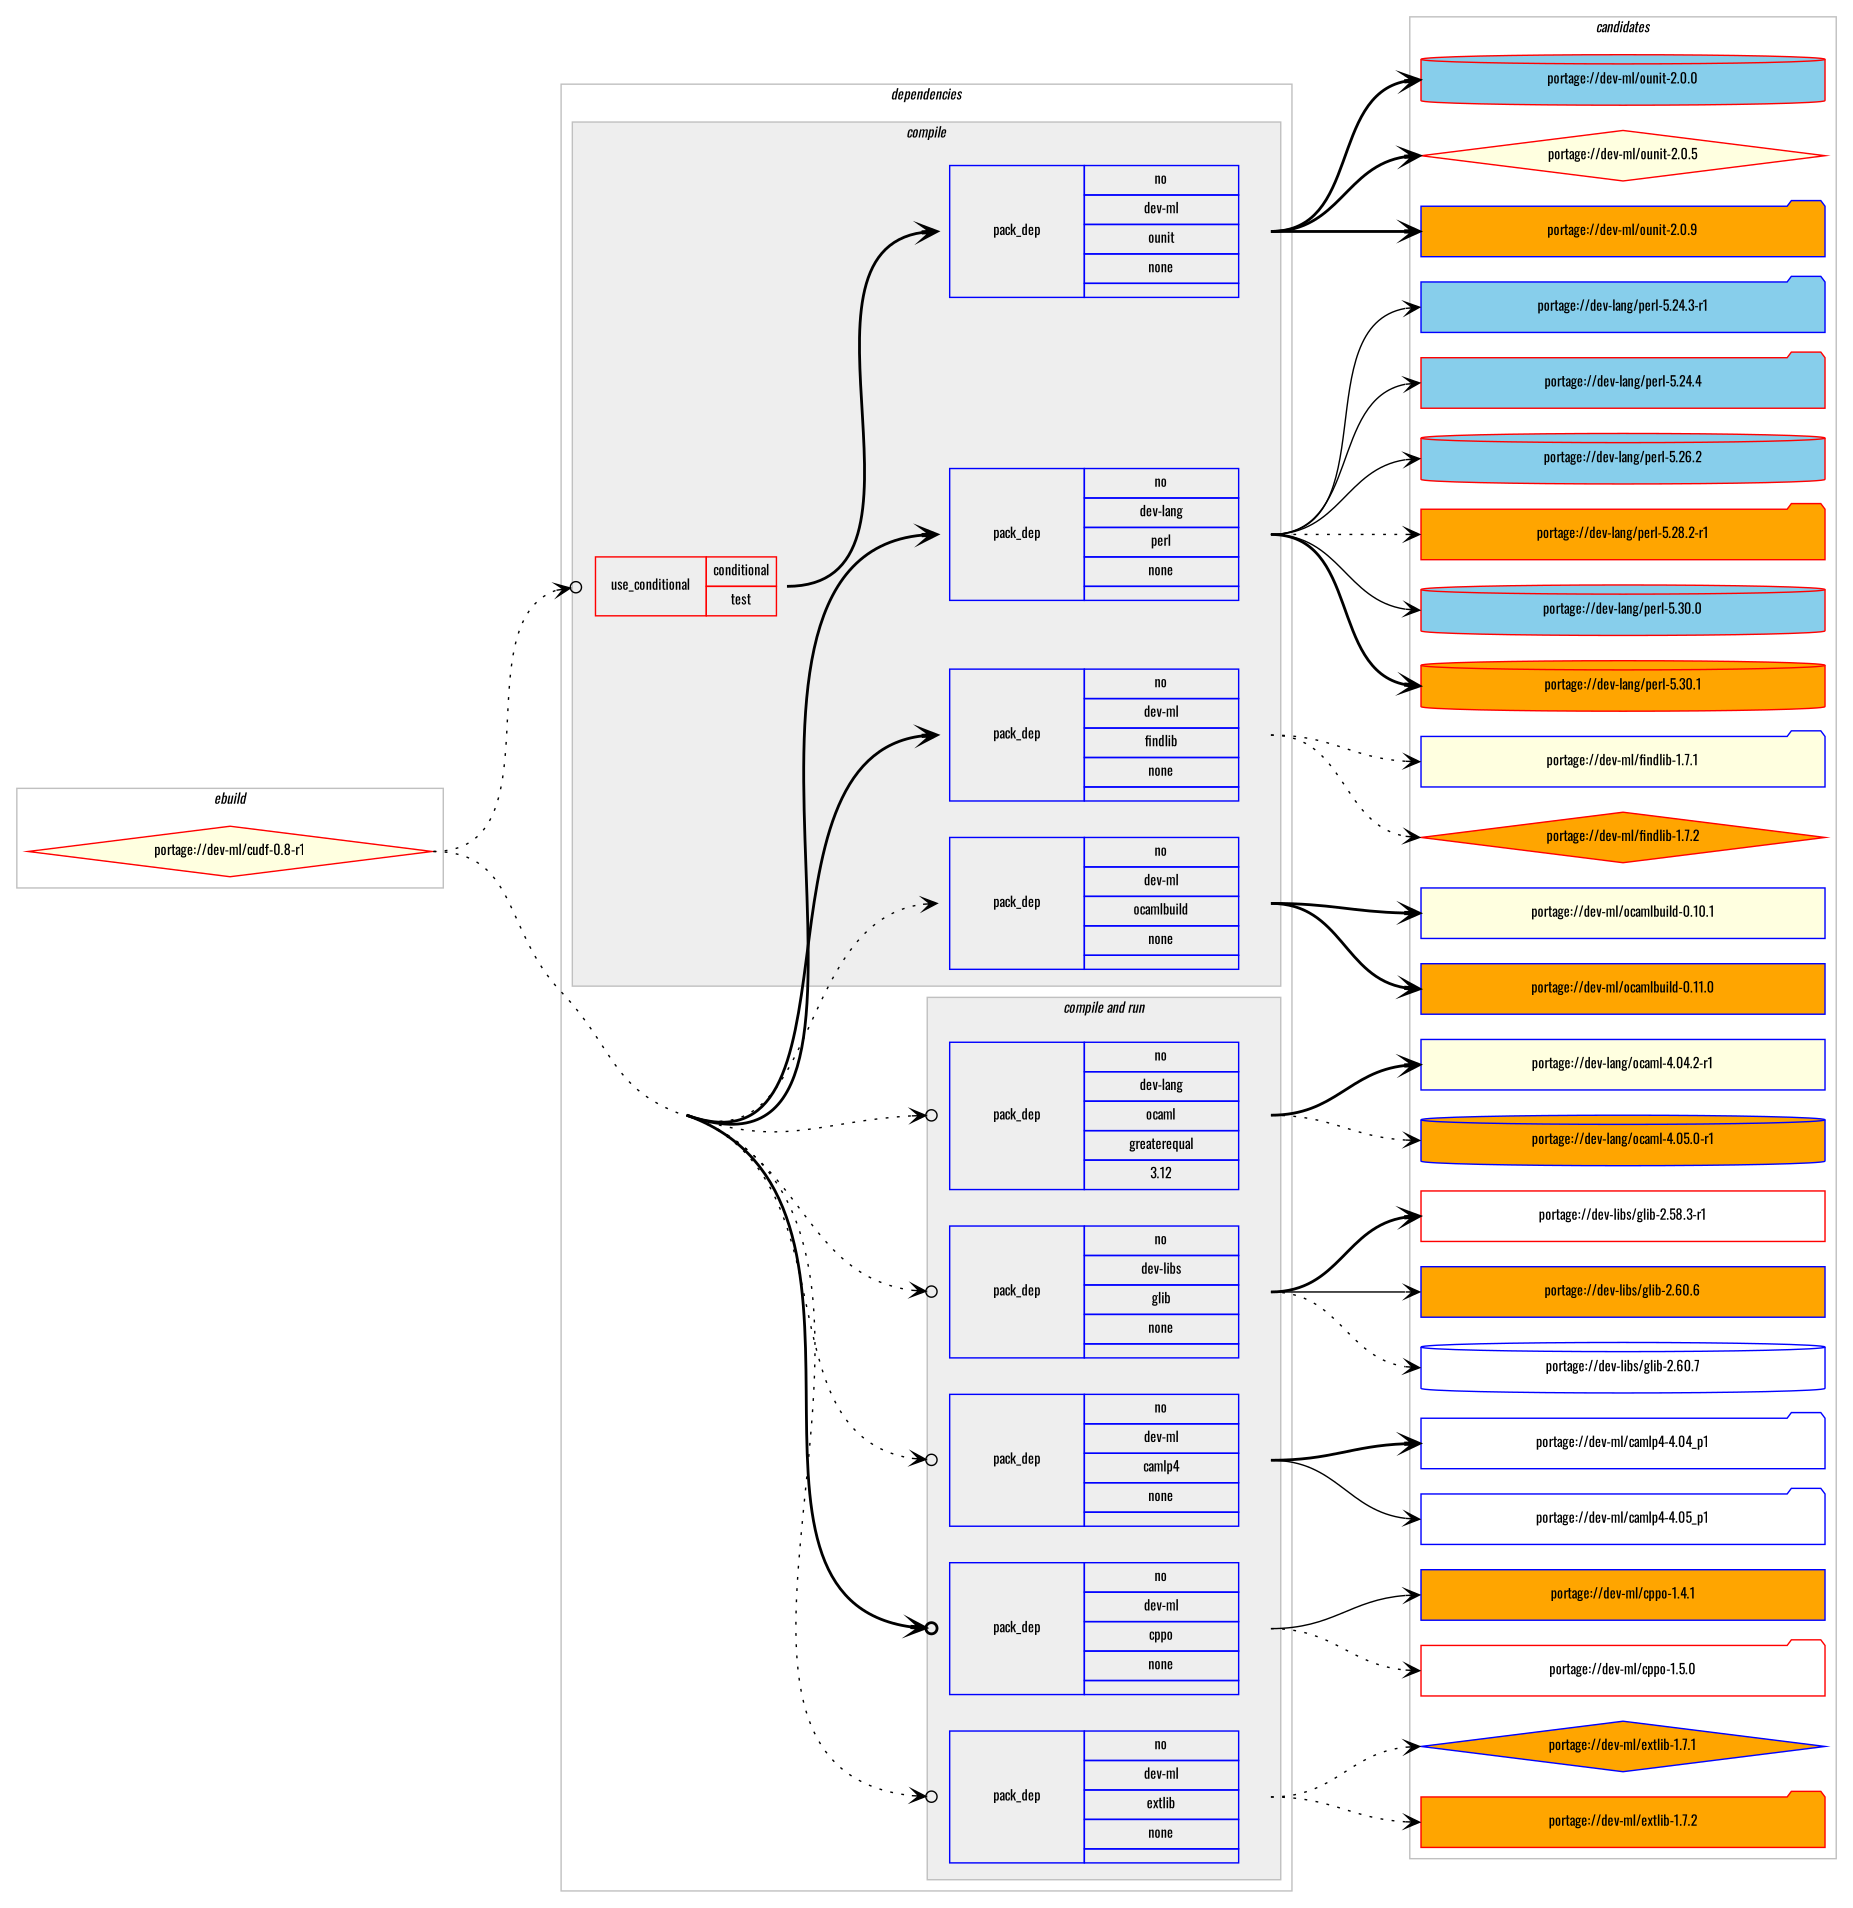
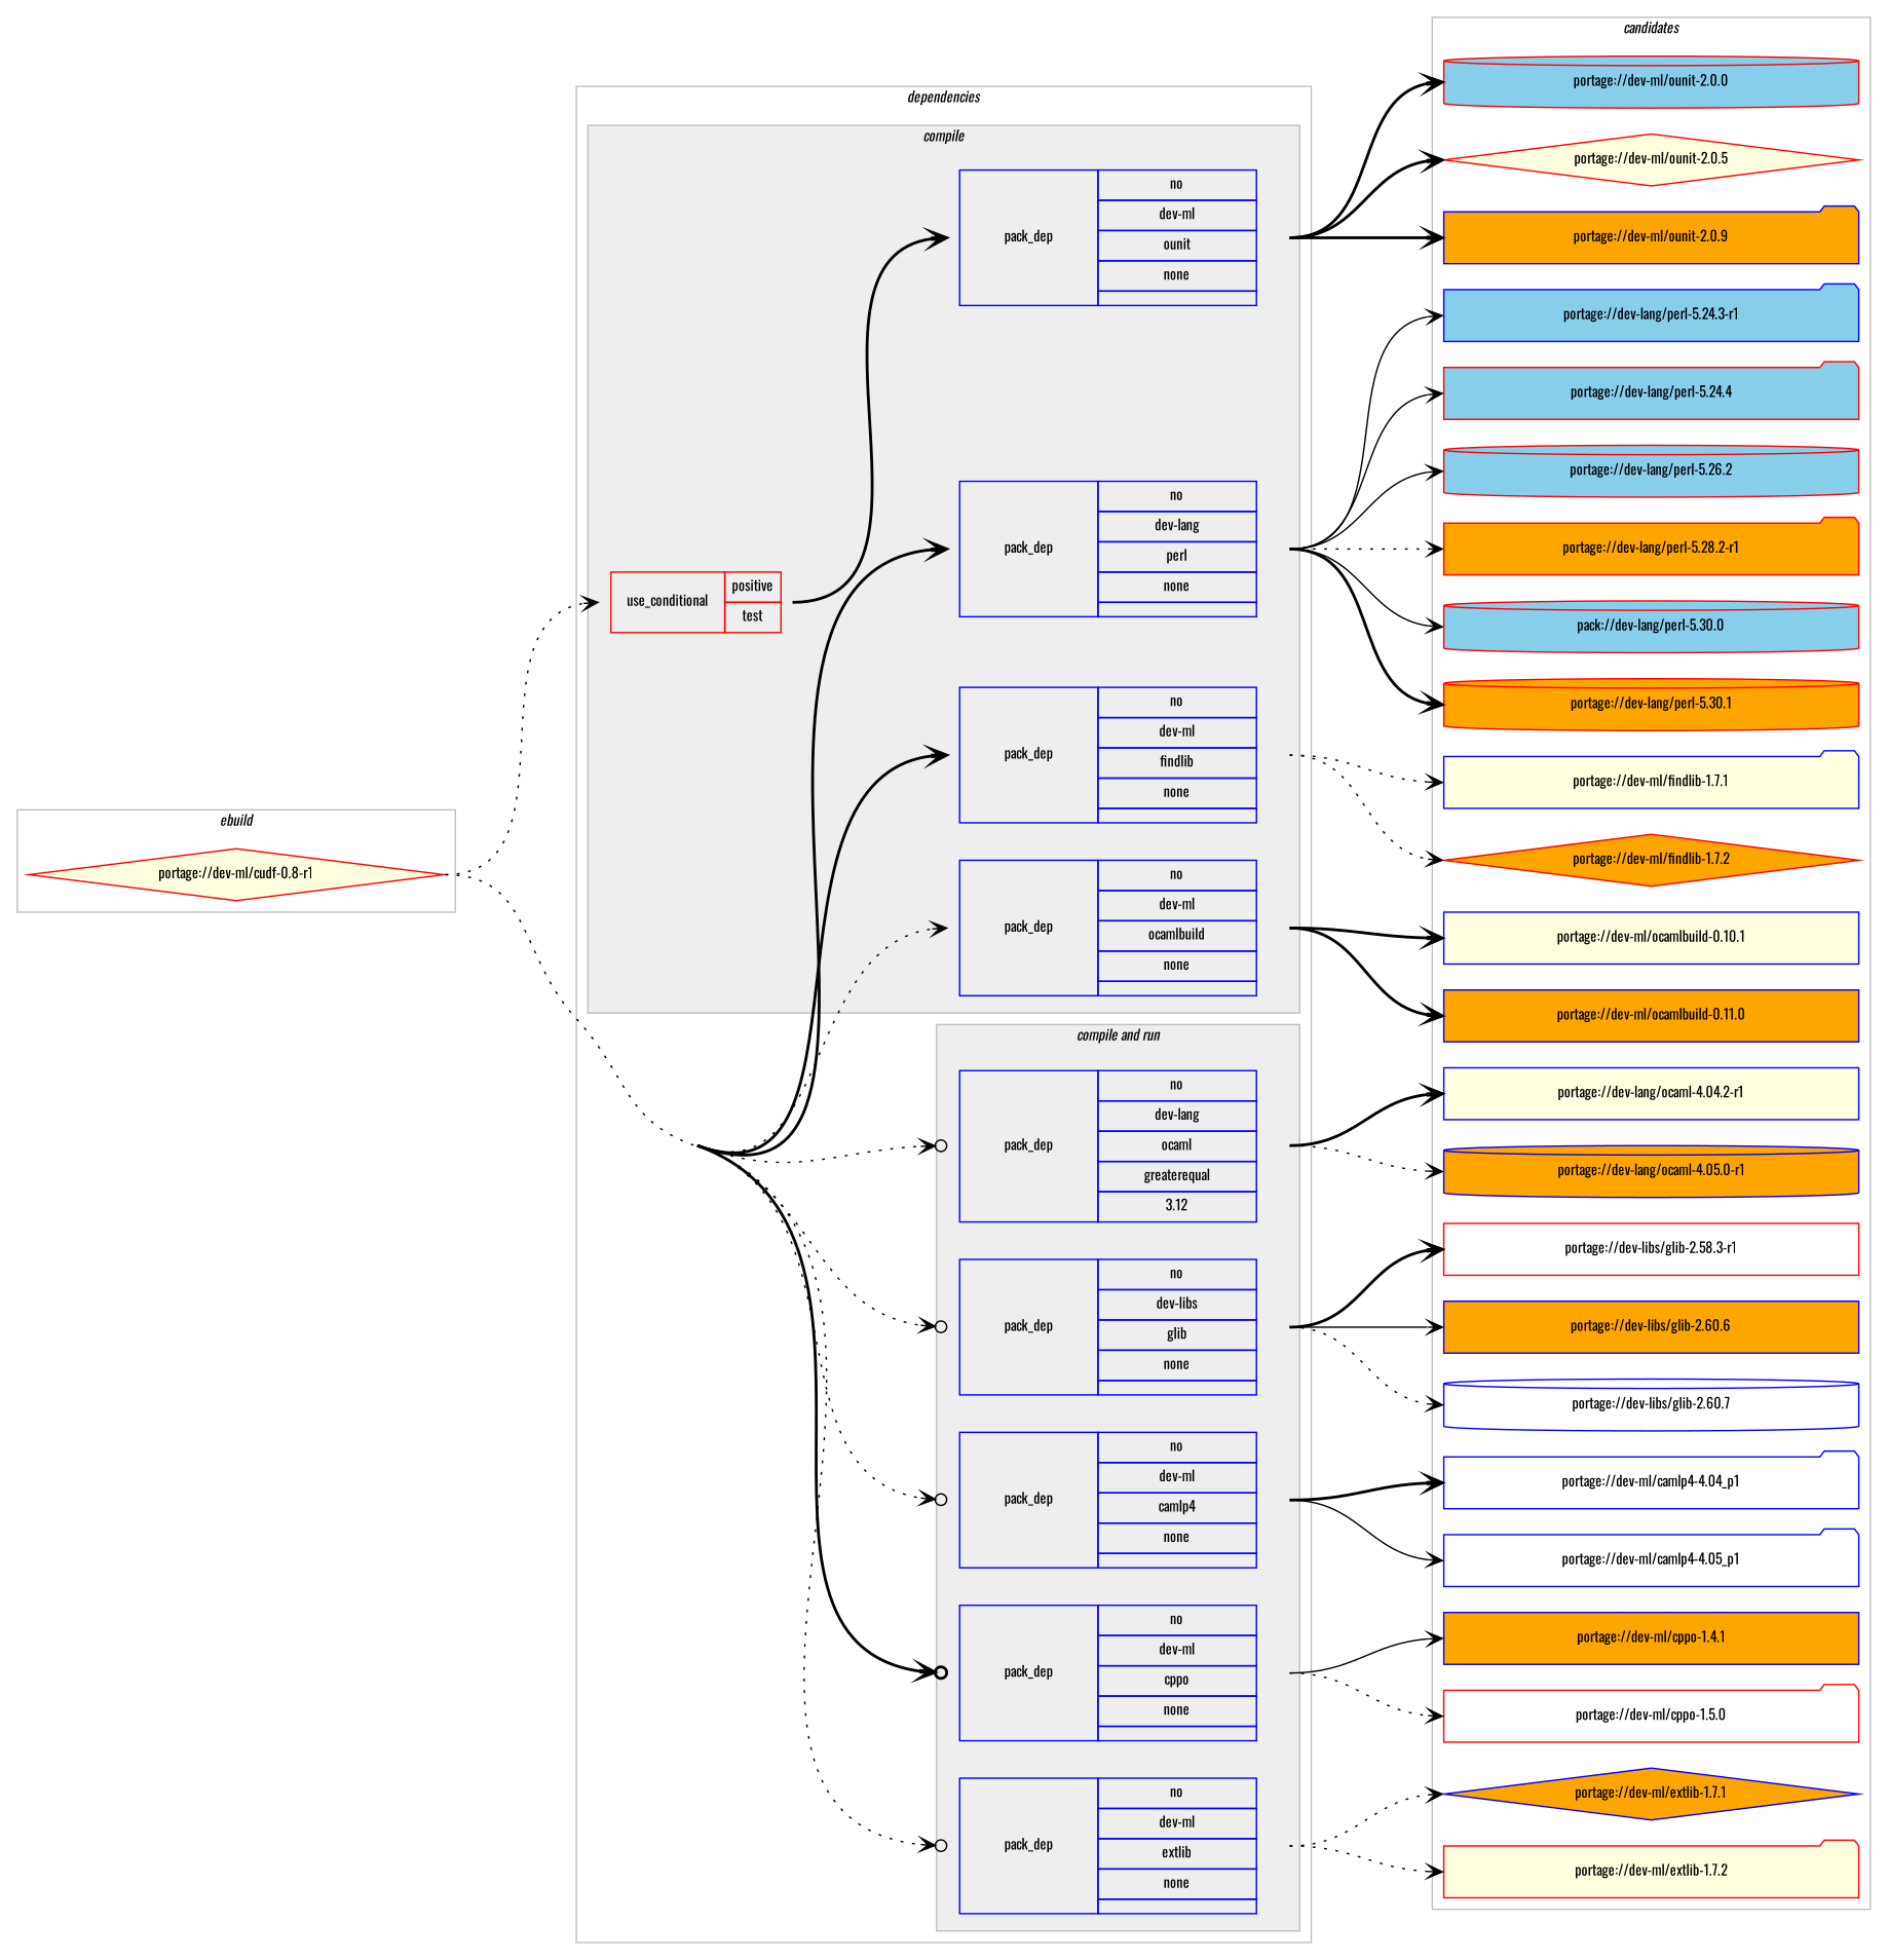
  digraph {
    compound=true
    concentrate=true
    fontname=Oswald
    fontsize=10
    newrank=true
    rankdir=LR
    ranksep=1.5
    node [color=blue fontname=Oswald fontsize=10 shape=none style=filled]
    edge [arrowhead=vee fontname=Oswald headport=w style=dotted tailport=e weight=100]
    n1 [color=red fillcolor=lightyellow label="portage://dev-ml/cudf-0.8-r1" shape=diamond width=4]
    n2 [label=<<TABLE BORDER="0" CELLBORDER="1" CELLSPACING="0" CELLPADDING="4" WIDTH="220"><TR><TD ROWSPAN="6" CELLPADDING="30">pack_dep</TD></TR><TR><TD WIDTH="110">no</TD></TR><TR><TD>dev-ml</TD></TR><TR><TD>ounit</TD></TR><TR><TD>none</TD></TR><TR><TD></TD></TR></TABLE>> style=""]
-   n3 [color=red label=<<TABLE BORDER="0" CELLBORDER="1" CELLSPACING="0" CELLPADDING="4"><TR><TD ROWSPAN="3" CELLPADDING="10">use_conditional</TD></TR><TR><TD>conditional</TD></TR><TR><TD>test</TD></TR></TABLE>> style=""]
+   n3 [color=red label=<<TABLE BORDER="0" CELLBORDER="1" CELLSPACING="0" CELLPADDING="4"><TR><TD ROWSPAN="3" CELLPADDING="10">use_conditional</TD></TR><TR><TD>positive</TD></TR><TR><TD>test</TD></TR></TABLE>> style=""]
    n4 [label=<<TABLE BORDER="0" CELLBORDER="1" CELLSPACING="0" CELLPADDING="4" WIDTH="220"><TR><TD ROWSPAN="6" CELLPADDING="30">pack_dep</TD></TR><TR><TD WIDTH="110">no</TD></TR><TR><TD>dev-lang</TD></TR><TR><TD>perl</TD></TR><TR><TD>none</TD></TR><TR><TD></TD></TR></TABLE>> style=""]
    n5 [label=<<TABLE BORDER="0" CELLBORDER="1" CELLSPACING="0" CELLPADDING="4" WIDTH="220"><TR><TD ROWSPAN="6" CELLPADDING="30">pack_dep</TD></TR><TR><TD WIDTH="110">no</TD></TR><TR><TD>dev-ml</TD></TR><TR><TD>findlib</TD></TR><TR><TD>none</TD></TR><TR><TD></TD></TR></TABLE>> style=""]
    n6 [label=<<TABLE BORDER="0" CELLBORDER="1" CELLSPACING="0" CELLPADDING="4" WIDTH="220"><TR><TD ROWSPAN="6" CELLPADDING="30">pack_dep</TD></TR><TR><TD WIDTH="110">no</TD></TR><TR><TD>dev-ml</TD></TR><TR><TD>ocamlbuild</TD></TR><TR><TD>none</TD></TR><TR><TD></TD></TR></TABLE>> style=""]
    n7 [label=<<TABLE BORDER="0" CELLBORDER="1" CELLSPACING="0" CELLPADDING="4" WIDTH="220"><TR><TD ROWSPAN="6" CELLPADDING="30">pack_dep</TD></TR><TR><TD WIDTH="110">no</TD></TR><TR><TD>dev-lang</TD></TR><TR><TD>ocaml</TD></TR><TR><TD>greaterequal</TD></TR><TR><TD>3.12</TD></TR></TABLE>> style=""]
    n8 [label=<<TABLE BORDER="0" CELLBORDER="1" CELLSPACING="0" CELLPADDING="4" WIDTH="220"><TR><TD ROWSPAN="6" CELLPADDING="30">pack_dep</TD></TR><TR><TD WIDTH="110">no</TD></TR><TR><TD>dev-libs</TD></TR><TR><TD>glib</TD></TR><TR><TD>none</TD></TR><TR><TD></TD></TR></TABLE>> style=""]
    n9 [label=<<TABLE BORDER="0" CELLBORDER="1" CELLSPACING="0" CELLPADDING="4" WIDTH="220"><TR><TD ROWSPAN="6" CELLPADDING="30">pack_dep</TD></TR><TR><TD WIDTH="110">no</TD></TR><TR><TD>dev-ml</TD></TR><TR><TD>camlp4</TD></TR><TR><TD>none</TD></TR><TR><TD></TD></TR></TABLE>> style=""]
    n10 [label=<<TABLE BORDER="0" CELLBORDER="1" CELLSPACING="0" CELLPADDING="4" WIDTH="220"><TR><TD ROWSPAN="6" CELLPADDING="30">pack_dep</TD></TR><TR><TD WIDTH="110">no</TD></TR><TR><TD>dev-ml</TD></TR><TR><TD>cppo</TD></TR><TR><TD>none</TD></TR><TR><TD></TD></TR></TABLE>> style=""]
    n11 [label=<<TABLE BORDER="0" CELLBORDER="1" CELLSPACING="0" CELLPADDING="4" WIDTH="220"><TR><TD ROWSPAN="6" CELLPADDING="30">pack_dep</TD></TR><TR><TD WIDTH="110">no</TD></TR><TR><TD>dev-ml</TD></TR><TR><TD>extlib</TD></TR><TR><TD>none</TD></TR><TR><TD></TD></TR></TABLE>> style=""]
    n12 [color=red fillcolor=skyblue label="portage://dev-ml/ounit-2.0.0" shape=cylinder width=4]
    n13 [color=red fillcolor=lightyellow label="portage://dev-ml/ounit-2.0.5" shape=diamond width=4]
    n14 [fillcolor=orange label="portage://dev-ml/ounit-2.0.9" shape=folder width=4]
    n15 [fillcolor=skyblue label="portage://dev-lang/perl-5.24.3-r1" shape=folder width=4]
    n16 [color=red fillcolor=skyblue label="portage://dev-lang/perl-5.24.4" shape=folder width=4]
    n17 [color=red fillcolor=skyblue label="portage://dev-lang/perl-5.26.2" shape=cylinder width=4]
    n18 [color=red fillcolor=orange label="portage://dev-lang/perl-5.28.2-r1" shape=folder width=4]
-   n19 [color=red fillcolor=skyblue label="portage://dev-lang/perl-5.30.0" shape=cylinder width=4]
+   n19 [color=red fillcolor=skyblue label="pack://dev-lang/perl-5.30.0" shape=cylinder width=4]
    n20 [color=red fillcolor=orange label="portage://dev-lang/perl-5.30.1" shape=cylinder width=4]
    n21 [fillcolor=lightyellow label="portage://dev-ml/findlib-1.7.1" shape=folder width=4]
    n22 [color=red fillcolor=orange label="portage://dev-ml/findlib-1.7.2" shape=diamond width=4]
    n23 [fillcolor=lightyellow label="portage://dev-ml/ocamlbuild-0.10.1" shape=box width=4]
    n24 [fillcolor=orange label="portage://dev-ml/ocamlbuild-0.11.0" shape=box width=4]
    n25 [fillcolor=lightyellow label="portage://dev-lang/ocaml-4.04.2-r1" shape=box width=4]
    n26 [fillcolor=orange label="portage://dev-lang/ocaml-4.05.0-r1" shape=cylinder width=4]
    n27 [color=red fillcolor=white label="portage://dev-libs/glib-2.58.3-r1" shape=box width=4]
    n28 [fillcolor=orange label="portage://dev-libs/glib-2.60.6" shape=box width=4]
    n29 [fillcolor=white label="portage://dev-libs/glib-2.60.7" shape=cylinder width=4]
    n30 [fillcolor=white label="portage://dev-ml/camlp4-4.04_p1" shape=folder width=4]
    n31 [fillcolor=white label="portage://dev-ml/camlp4-4.05_p1" shape=folder width=4]
    n32 [fillcolor=orange label="portage://dev-ml/cppo-1.4.1" shape=box width=4]
    n33 [color=red fillcolor=white label="portage://dev-ml/cppo-1.5.0" shape=folder width=4]
    n34 [fillcolor=orange label="portage://dev-ml/extlib-1.7.1" shape=diamond width=4]
-   n35 [color=red fillcolor=orange label="portage://dev-ml/extlib-1.7.2" shape=folder width=4]
+   n35 [color=red fillcolor=lightyellow label="portage://dev-ml/extlib-1.7.2" shape=folder width=4]
    subgraph cluster_1 {
      color=gray
      label=<<i>dependencies</i>>
      subgraph cluster_2 {
        color=gray
        fillcolor="#eeeeee"
        label=<<i>compile</i>>
        style=filled
        subgraph sub_3 {
          color=gray
          fillcolor="#eeeeee"
          label=<<i>compile</i>>
          style=filled
          n3
          subgraph sub_4 {
            color=gray
            fillcolor="#eeeeee"
            label=<<i>compile</i>>
            style=filled
            n2
          }
        }
        subgraph sub_5 {
          color=gray
          fillcolor="#eeeeee"
          label=<<i>compile</i>>
          style=filled
          n4
        }
        subgraph sub_6 {
          color=gray
          fillcolor="#eeeeee"
          label=<<i>compile</i>>
          style=filled
          n5
        }
        subgraph sub_7 {
          color=gray
          fillcolor="#eeeeee"
          label=<<i>compile</i>>
          style=filled
          n6
        }
      }
      subgraph cluster_8 {
        color=gray
        fillcolor="#eeeeee"
        label=<<i>compile and run</i>>
        style=filled
        subgraph sub_9 {
          color=gray
          fillcolor="#eeeeee"
          label=<<i>compile and run</i>>
          style=filled
          n7
        }
        subgraph sub_10 {
          color=gray
          fillcolor="#eeeeee"
          label=<<i>compile and run</i>>
          style=filled
          n8
        }
        subgraph sub_11 {
          color=gray
          fillcolor="#eeeeee"
          label=<<i>compile and run</i>>
          style=filled
          n9
        }
        subgraph sub_12 {
          color=gray
          fillcolor="#eeeeee"
          label=<<i>compile and run</i>>
          style=filled
          n10
        }
        subgraph sub_13 {
          color=gray
          fillcolor="#eeeeee"
          label=<<i>compile and run</i>>
          style=filled
          n11
        }
      }
      subgraph cluster_14 {
        color=gray
        fillcolor="#eeeeee"
        label=<<i>run</i>>
        style=filled
      }
    }
    subgraph cluster_15 {
      color=gray
      label=<<i>ebuild</i>>
      rank=same
      n1
    }
    subgraph cluster_16 {
      color=gray
      label=<<i>candidates</i>>
      rank=same
      subgraph sub_17 {
        color=black
        label=<<i>candidates</i>>
        nodesep=1
        rank=same
        n12
        n13
        n14
      }
      subgraph sub_18 {
        color=black
        label=<<i>candidates</i>>
        nodesep=1
        rank=same
        n15
        n16
        n17
        n18
        n19
        n20
      }
      subgraph sub_19 {
        color=black
        label=<<i>candidates</i>>
        nodesep=1
        rank=same
        n21
        n22
      }
      subgraph sub_20 {
        color=black
        label=<<i>candidates</i>>
        nodesep=1
        rank=same
        n23
        n24
      }
      subgraph sub_21 {
        color=black
        label=<<i>candidates</i>>
        nodesep=1
        rank=same
        n25
        n26
      }
      subgraph sub_22 {
        color=black
        label=<<i>candidates</i>>
        nodesep=1
        rank=same
        n27
        n28
        n29
      }
      subgraph sub_23 {
        color=black
        label=<<i>candidates</i>>
        nodesep=1
        rank=same
        n30
        n31
      }
      subgraph sub_24 {
        color=black
        label=<<i>candidates</i>>
        nodesep=1
        rank=same
        n32
        n33
      }
      subgraph sub_25 {
        color=black
        label=<<i>candidates</i>>
        nodesep=1
        rank=same
        n34
        n35
      }
    }
-   n1 -> n3 [arrowhead=odotvee weight=20]
+   n1 -> n3 [weight=20]
    n1 -> n4 [style=bold weight=20]
    n1 -> n5 [style=bold weight=20]
    n1 -> n6 [weight=20]
    n1 -> n7 [arrowhead=odotvee weight=20]
    n1 -> n8 [arrowhead=odotvee weight=20]
    n1 -> n9 [arrowhead=odotvee weight=20]
    n1 -> n10 [arrowhead=odotvee style=bold weight=20]
    n1 -> n11 [arrowhead=odotvee weight=20]
    n2 -> n12 [style=bold]
    n2 -> n13 [style=bold]
    n2 -> n14 [style=bold]
    n3 -> n2 [style=bold weight=20]
    n4 -> n15 [style=solid]
    n4 -> n16 [style=solid]
    n4 -> n17 [style=solid]
    n4 -> n18
    n4 -> n19 [style=solid]
    n4 -> n20 [style=bold]
    n5 -> n21
    n5 -> n22
    n6 -> n23 [style=bold]
    n6 -> n24 [style=bold]
    n7 -> n25 [style=bold]
    n7 -> n26
    n8 -> n27 [style=bold]
    n8 -> n28 [style=solid]
    n8 -> n29
    n9 -> n30 [style=bold]
    n9 -> n31 [style=solid]
    n10 -> n32 [style=solid]
    n10 -> n33
    n11 -> n34
    n11 -> n35
  }
